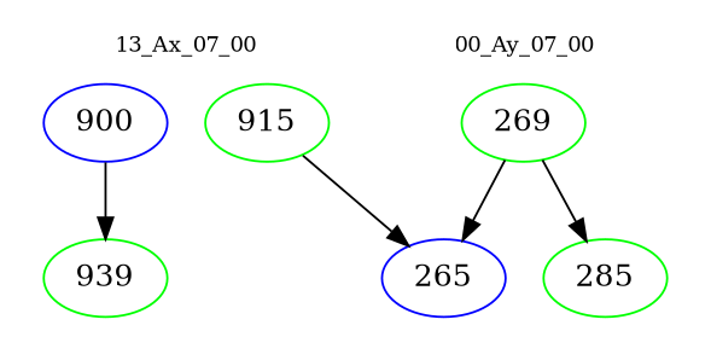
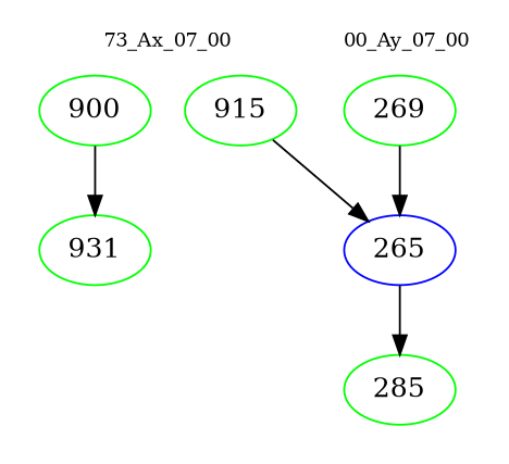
  digraph {
    node [color=green]
    edge [color=black]
    n1 [label=915]
-   n2 [color=blue label=900]
-   n3 [label=939]
+   n2 [label=900]
+   n3 [label=931]
    n4 [label=269]
    n5 [color=blue label=265]
    n6 [label=285]
    subgraph cluster_1 {
      color=white
      fontsize=10
-     label="13_Ax_07_00"
+     label="73_Ax_07_00"
      n1
      n2
      n3
    }
    subgraph cluster_2 {
      color=white
      fontsize=10
      label="00_Ay_07_00"
      n4
      n5
      n6
    }
    n1 -> n5
    n2 -> n3
    n4 -> n5
-   n4 -> n6
+   n5 -> n6
  }
